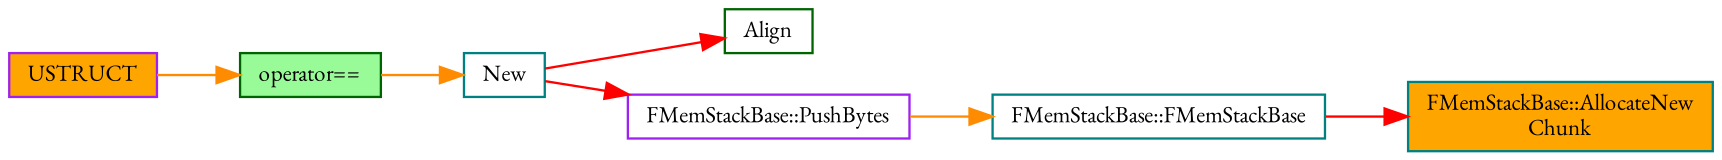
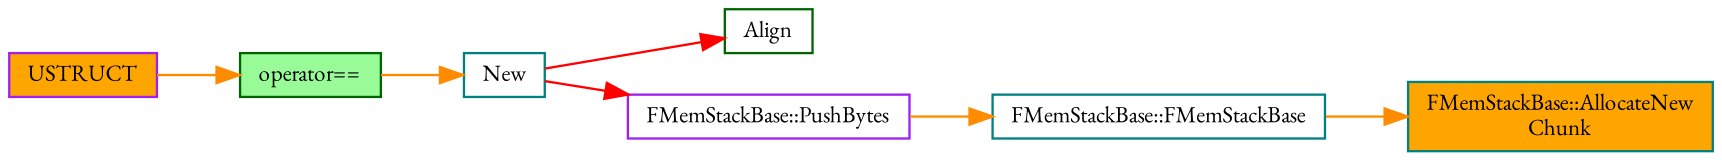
  digraph {
    fontname="EB Garamond"
    rankdir=LR
    node [color=teal fillcolor=white fontname="EB Garamond" fontsize=10 shape=box style=filled]
    edge [color=darkorange fontname="EB Garamond" fontsize=10 labelfontname=Helvetica labelfontsize=10 style=solid]
    n1 [color=purple fillcolor=orange fontcolor=black height=0.2 label=USTRUCT width=0.4]
    n2 [color=darkgreen fillcolor=palegreen height=0.2 label="operator==" width=0.4]
    n3 [height=0.2 label=New width=0.4]
    n4 [color=darkgreen height=0.2 label=Align width=0.4]
    n5 [color=purple height=0.2 label="FMemStackBase::PushBytes" width=0.4]
    n6 [height=0.2 label="FMemStackBase::FMemStackBase" width=0.4]
    n7 [fillcolor=orange height=0.2 label="FMemStackBase::AllocateNew\lChunk" width=0.4]
    n1 -> n2
    n2 -> n3
    n3 -> n4 [color=red]
    n3 -> n5 [color=red]
    n5 -> n6
-   n6 -> n7 [color=red]
+   n6 -> n7
  }
